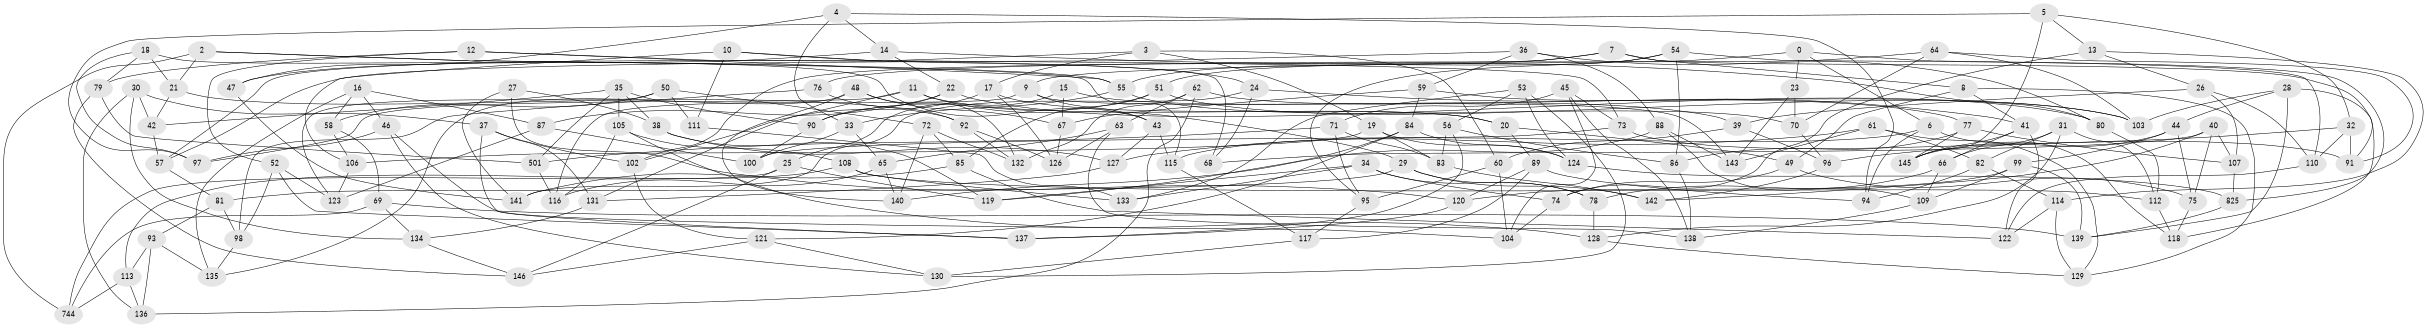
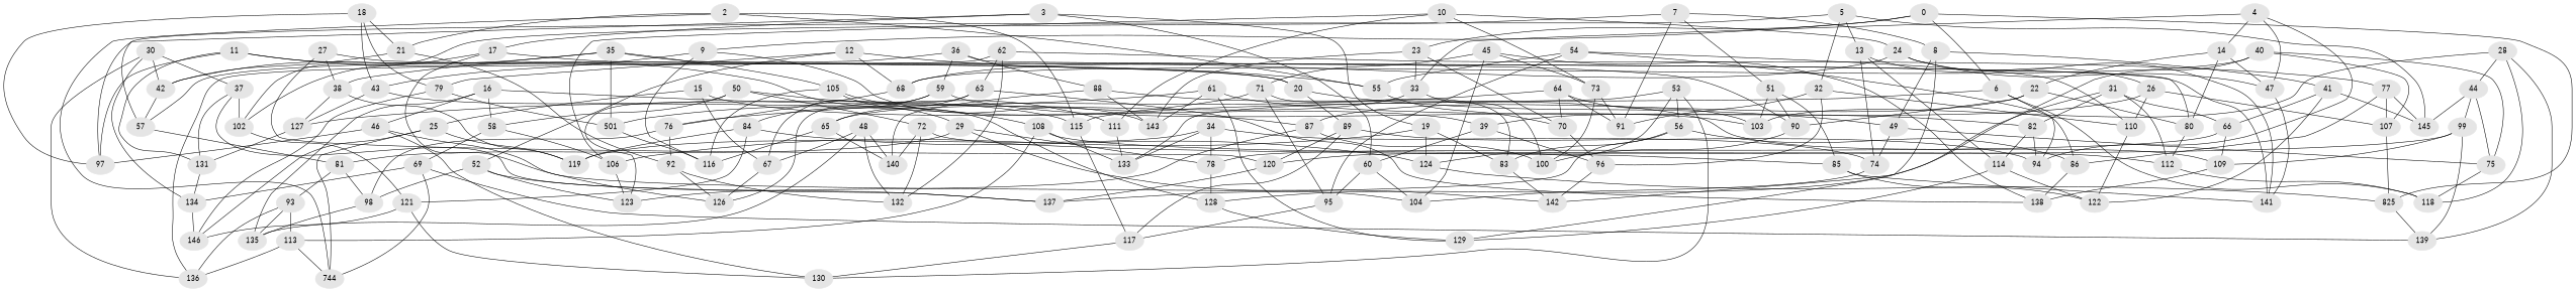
  graph {
    fontname=Lato
    node [color=gray90 fontname=Lato style=filled]
    edge [fontname=Lato]
    n1 [label=0]
    6
    9
    23
    n5 [label=825]
    115
    94
    118
    43
    116
    143
    33
    70
    139
    2
    21
    55
    n18 [label=744]
    42
    92
    117
    3
    17
    19
    57
    60
    102
    20
    126
    106
    83
    124
    81
    104
    95
    4
    14
    47
    22
    80
    65
    100
    141
    5
    13
    32
    97
    145
    26
    74
    114
    91
    110
    96
    7
    8
    51
    41
    49
    129
    90
    103
    85
    121
    66
    122
    75
    127
    10
    24
    73
    111
    68
    123
    133
    11
    29
    131
    89
    78
    142
    134
    12
    52
    79
    137
    98
    76
    146
    n90 [label=501]
    39
    107
    87
    112
    15
    25
    67
    119
    16
    46
    58
    135
    130
    69
    18
    120
    132
    27
    38
    105
    128
    108
    28
    44
    99
    93
    30
    37
    136
    31
    82
    109
    140
    34
    35
    36
    59
    88
    84
    40
    45
    71
    138
    48
    50
    72
    53
    56
    86
    54
    61
    62
    63
    77
    64
    113
    n1 -- 6
    n1 -- 9
    n1 -- 23
    n1 -- n5
    6 -- 115
    6 -- 94
    6 -- 118
    9 -- 43
    9 -- 116
    9 -- 143
    23 -- 143
-   55 -- 33
+   23 -- 33
    23 -- 70
    n5 -- 139
    115 -- 117
    43 -- 115
    43 -- 127
    33 -- 65
    33 -- 100
    70 -- 96
    2 -- 115
    2 -- 21
    2 -- 55
    2 -- n18
    21 -- 42
    21 -- 92
    55 -- 70
    42 -- 57
    92 -- 126
    92 -- 132
    117 -- 130
    3 -- 17
    3 -- 19
    3 -- 57
    3 -- 60
    17 -- 102
    17 -- 20
    17 -- 126
    19 -- 106
    19 -- 83
    19 -- 124
    57 -- 81
    60 -- 104
    60 -- 95
    102 -- 121
    20 -- 49
    20 -- 89
    106 -- 123
    83 -- 142
    124 -- n5
    81 -- 98
    81 -- 93
    95 -- 117
    4 -- 94
    4 -- 33
    4 -- 14
    4 -- 47
    14 -- 47
    14 -- 22
    14 -- 80
    47 -- 141
    22 -- 80
    22 -- 90
    22 -- 87
    80 -- 112
    65 -- 116
    65 -- 140
    5 -- 13
    5 -- 32
    5 -- 97
    5 -- 145
    13 -- 26
    13 -- 74
    13 -- 114
    32 -- 91
    32 -- 110
    32 -- 96
    26 -- 110
    26 -- 39
    26 -- 107
    74 -- 104
    114 -- 129
    114 -- 122
    110 -- 122
    96 -- 142
    7 -- 102
    7 -- 91
    7 -- 8
    7 -- 51
    8 -- 41
    8 -- 49
    8 -- 129
    51 -- 90
    51 -- 103
    51 -- 85
    41 -- 145
    41 -- 66
    41 -- 122
    49 -- 74
    49 -- 75
    90 -- 100
    85 -- 141
    85 -- 122
    121 -- 146
    121 -- 130
    66 -- 78
    66 -- 109
    75 -- 118
    127 -- 131
    10 -- 106
    10 -- 24
    10 -- 73
    10 -- 111
-   24 -- 41
+   24 -- 47
    24 -- 141
    24 -- 68
    73 -- 100
    73 -- 91
    111 -- 133
+   68 -- 76
    11 -- 20
    11 -- 97
    11 -- 29
    11 -- 131
    29 -- 81
    29 -- 78
    29 -- 142
    131 -- 134
    89 -- 94
    89 -- 117
    89 -- 120
    78 -- 128
    134 -- 146
    12 -- 55
    12 -- 68
    12 -- 52
    12 -- 79
    52 -- 123
    52 -- 137
    52 -- 98
    79 -- 146
    79 -- n90
    98 -- 135
    76 -- 92
    76 -- 98
    n90 -- 116
    39 -- 60
    39 -- 96
    107 -- n5
    87 -- 100
    87 -- 123
    112 -- 118
    15 -- 39
    15 -- 25
    15 -- 67
    25 -- n18
    25 -- 146
    25 -- 119
    67 -- 126
    16 -- 87
    16 -- 46
    16 -- 58
    16 -- 135
    46 -- 104
    46 -- 97
    46 -- 130
    58 -- 106
    58 -- 69
    69 -- 139
    69 -- n18
    69 -- 134
    18 -- 43
    18 -- 21
    18 -- 97
    18 -- 79
    120 -- 137
    27 -- 141
    27 -- 120
    27 -- 38
    38 -- 127
    38 -- 119
    105 -- 116
    105 -- 128
    105 -- 108
    128 -- 129
    108 -- 133
    108 -- 112
    108 -- 113
    28 -- 118
    28 -- 139
    28 -- 103
    28 -- 44
    44 -- 145
    44 -- 75
    44 -- 99
    99 -- 139
    99 -- 120
    99 -- 109
    93 -- 135
    93 -- 136
    93 -- 113
    30 -- 42
    30 -- 134
    30 -- 37
    30 -- 136
    37 -- 102
    37 -- 131
    37 -- 137
    31 -- 66
    31 -- 112
    31 -- 128
    31 -- 82
    82 -- 94
    82 -- 114
    109 -- 138
    34 -- 74
    34 -- 133
    34 -- 78
    34 -- 119
    35 -- 42
    35 -- 90
    35 -- n90
    35 -- 38
    35 -- 105
    36 -- 57
    36 -- 80
    36 -- 59
    36 -- 88
    59 -- 103
    59 -- 67
    59 -- 84
    88 -- 143
    88 -- 109
    88 -- 140
    84 -- 124
    84 -- 121
    84 -- 119
    40 -- 75
    40 -- 68
    40 -- 142
    40 -- 107
    45 -- 104
    45 -- 73
    45 -- 71
    45 -- 138
    71 -- 83
    71 -- 95
    71 -- n90
    48 -- 67
    48 -- 135
    48 -- 132
    48 -- 140
    50 -- 111
    50 -- 123
    50 -- 58
    50 -- 72
    72 -- 85
    72 -- 132
    72 -- 140
    53 -- 124
    53 -- 133
    53 -- 130
    53 -- 56
    56 -- 83
    56 -- 137
    56 -- 86
    86 -- 138
    54 -- 55
    54 -- 95
    54 -- 110
    54 -- 86
    61 -- 143
    61 -- 129
    61 -- 127
    61 -- 82
    62 -- 132
    62 -- 136
    62 -- 63
    62 -- 77
    63 -- 126
    63 -- 65
    63 -- 138
    77 -- 145
    77 -- 107
    77 -- 86
    64 -- 70
    64 -- 91
    64 -- 103
    64 -- 76
    113 -- n18
    113 -- 136
  }
